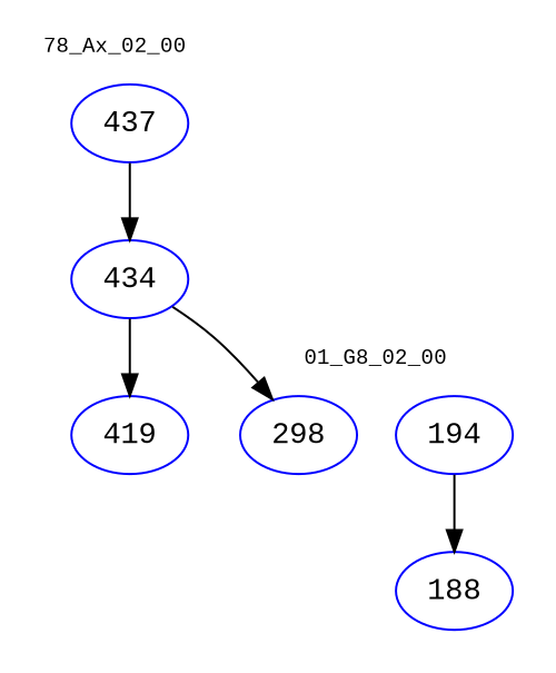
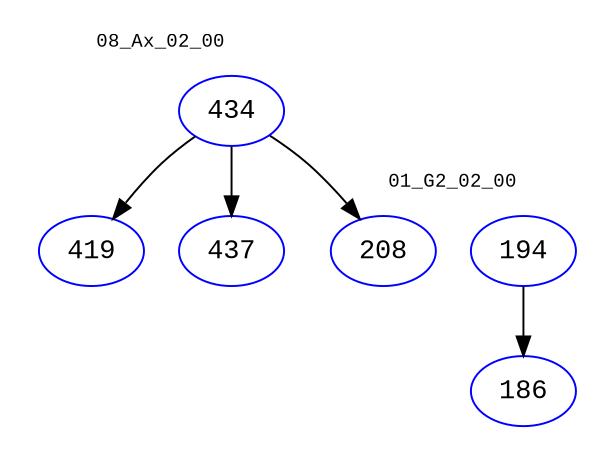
  digraph {
    fontname="Liberation Mono"
    node [color=blue fontname="Liberation Mono"]
    edge [color=black fontname="Liberation Mono"]
    n1 [label=434]
    n2 [label=419]
    n3 [label=437]
    n4 [label=194]
-   n5 [label=188]
-   n6 [label=298]
+   n5 [label=186]
+   n6 [label=208]
    subgraph cluster_1 {
      color=white
      fontsize=10
-     label="78_Ax_02_00"
+     label="08_Ax_02_00"
      n1
      n2
      n3
    }
    subgraph cluster_2 {
      color=white
      fontsize=10
-     label="01_G8_02_00"
+     label="01_G2_02_00"
      n4
      n5
      n6
    }
    n1 -> n2
-   n3 -> n1
+   n1 -> n3
    n1 -> n6
    n4 -> n5
  }
